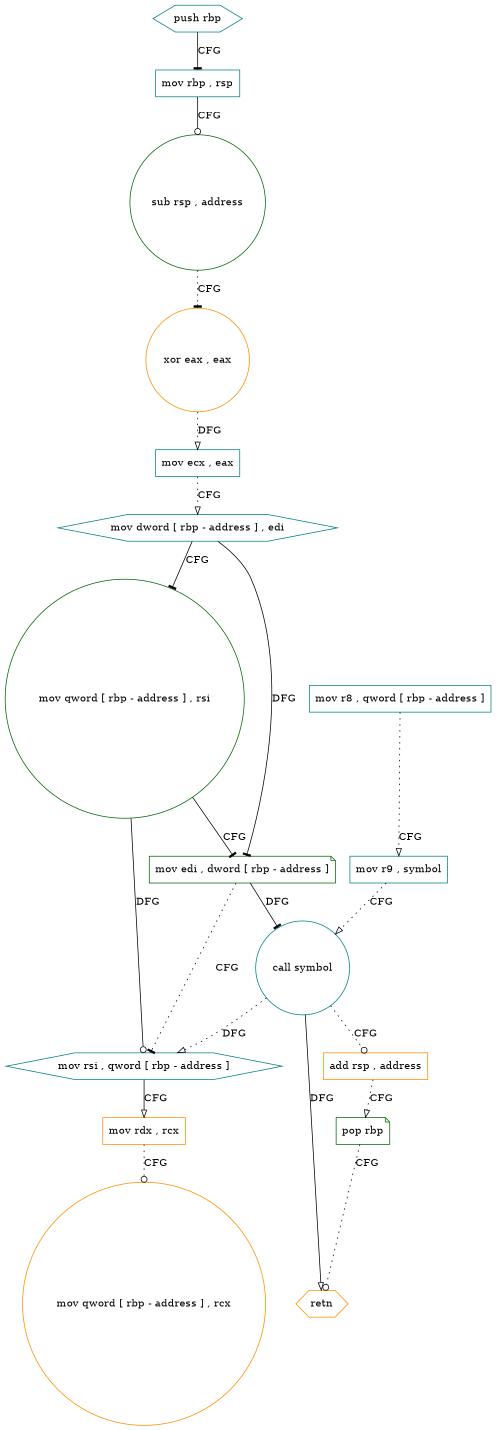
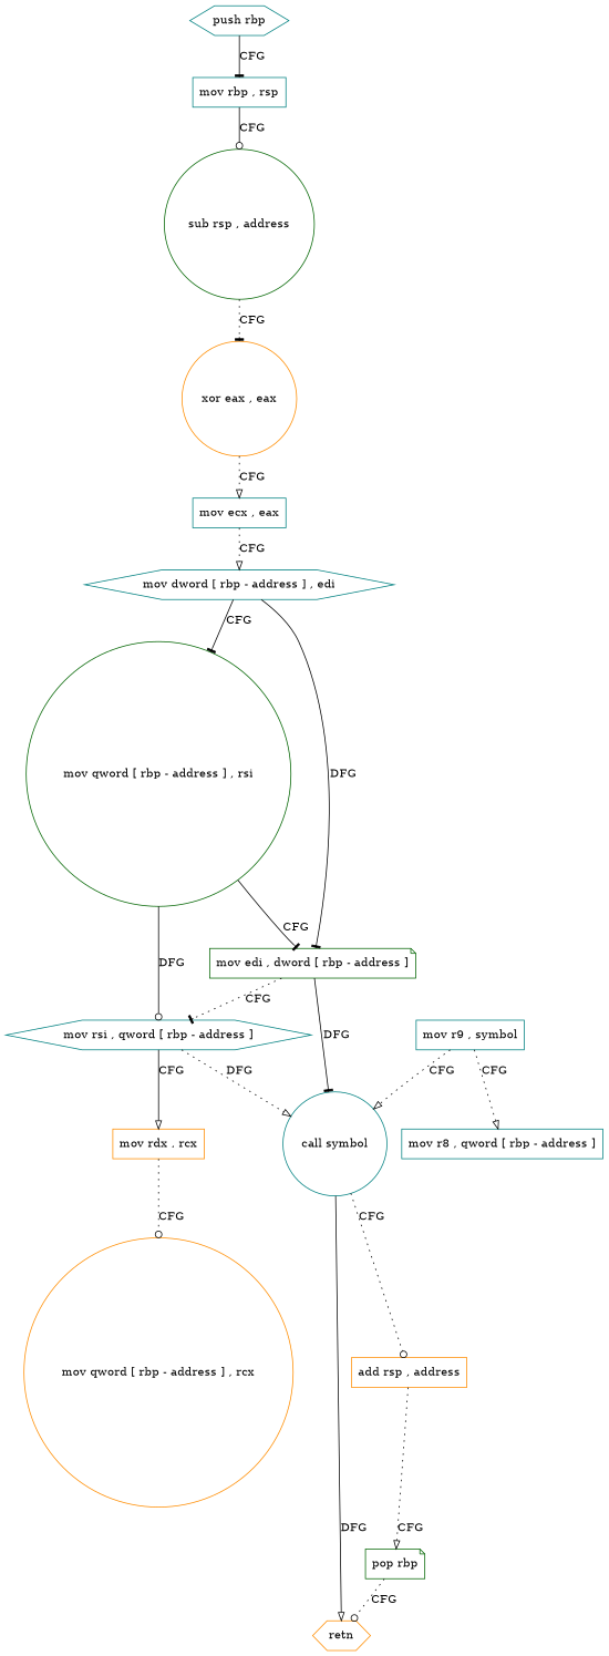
  digraph {
    fontname="DejaVu Serif"
    node [color=teal fontname="DejaVu Serif" shape=box]
    edge [arrowhead=onormal fontname="DejaVu Serif" style=dotted]
    n1 [label="push rbp" shape=hexagon]
    n2 [label="mov rbp , rsp"]
    n3 [color=darkgreen label="sub rsp , address" shape=circle]
    n4 [color=darkorange label="xor eax , eax" shape=circle]
    n5 [label="mov ecx , eax"]
    n6 [label="mov dword [ rbp - address ] , edi" shape=hexagon]
    n7 [color=darkgreen label="mov qword [ rbp - address ] , rsi" shape=circle]
    n8 [color=darkgreen label="mov edi , dword [ rbp - address ]" shape=note]
    n9 [label="mov rsi , qword [ rbp - address ]" shape=hexagon]
    n10 [label="call symbol" shape=circle]
    n11 [color=darkorange label="mov rdx , rcx"]
    n12 [color=darkorange label="add rsp , address"]
    n13 [color=darkorange label=retn shape=hexagon]
    n14 [color=darkorange label="mov qword [ rbp - address ] , rcx" shape=circle]
    n15 [label="mov r8 , qword [ rbp - address ]"]
    n16 [label="mov r9 , symbol"]
    n17 [color=darkgreen label="pop rbp" shape=note]
    n1 -> n2 [arrowhead=tee label=CFG style=solid]
    n2 -> n3 [arrowhead=odot label=CFG style=solid]
    n3 -> n4 [arrowhead=tee label=CFG]
-   n4 -> n5 [label=DFG]
+   n4 -> n5 [label=CFG]
    n5 -> n6 [label=CFG]
    n6 -> n7 [arrowhead=tee label=CFG style=solid]
    n6 -> n8 [arrowhead=tee label=DFG style=solid]
    n7 -> n8 [arrowhead=tee label=CFG style=solid]
    n7 -> n9 [arrowhead=odot label=DFG style=solid]
    n8 -> n9 [arrowhead=tee label=CFG]
    n8 -> n10 [arrowhead=tee label=DFG style=solid]
-   n10 -> n9 [label=DFG]
+   n9 -> n10 [label=DFG]
    n9 -> n11 [label=CFG style=solid]
    n10 -> n12 [arrowhead=odot label=CFG]
    n10 -> n13 [label=DFG style=solid]
    n11 -> n14 [arrowhead=odot label=CFG]
    n12 -> n17 [label=CFG]
-   n15 -> n16 [label=CFG]
+   n16 -> n15 [label=CFG]
    n16 -> n10 [label=CFG]
    n17 -> n13 [arrowhead=odot label=CFG]
  }
